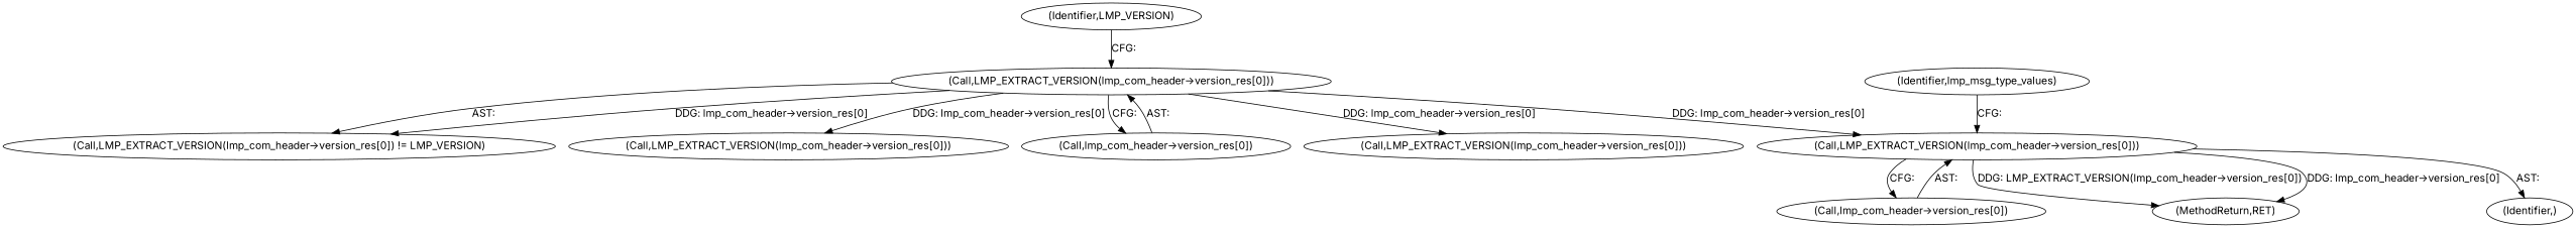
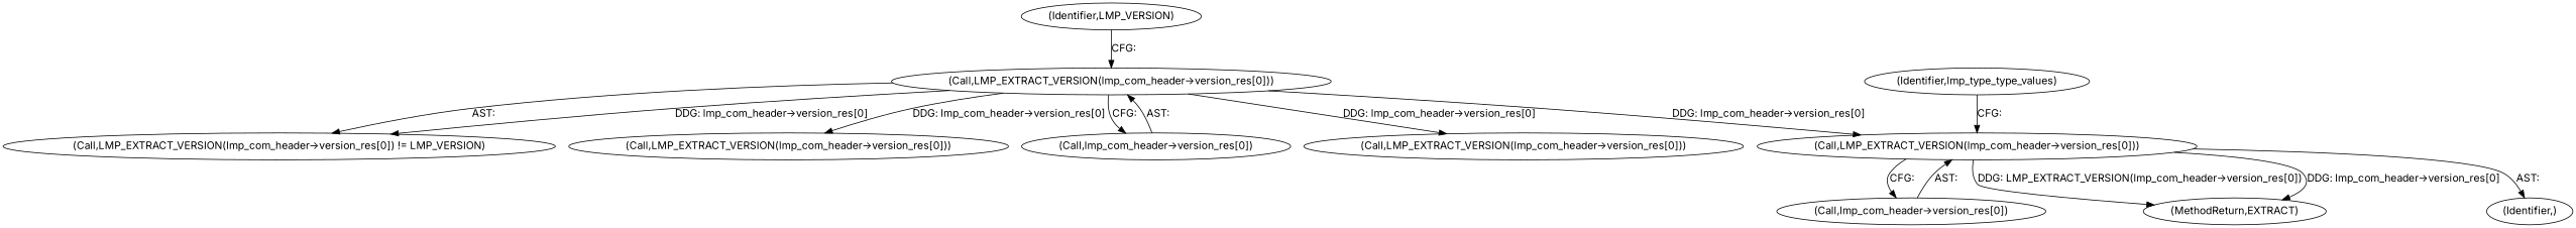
  digraph {
    fontname=Inter
    node [fontname=Inter]
    edge [fontname=Inter]
    n1 [label="(Call,LMP_EXTRACT_VERSION(lmp_com_header->version_res[0]))"]
    n2 [label="(Call,lmp_com_header->version_res[0])"]
-   n3 [label="(MethodReturn,RET)"]
+   n3 [label="(MethodReturn,EXTRACT)"]
    n4 [label="(Identifier,)"]
    n5 [label="(Call,LMP_EXTRACT_VERSION(lmp_com_header->version_res[0]))"]
    n6 [label="(Call,LMP_EXTRACT_VERSION(lmp_com_header->version_res[0]) != LMP_VERSION)"]
    n7 [label="(Call,LMP_EXTRACT_VERSION(lmp_com_header->version_res[0]))"]
    n8 [label="(Call,lmp_com_header->version_res[0])"]
    n9 [label="(Call,LMP_EXTRACT_VERSION(lmp_com_header->version_res[0]))"]
    n10 [label="(Identifier,LMP_VERSION)"]
-   n11 [label="(Identifier,lmp_msg_type_values)"]
+   n11 [label="(Identifier,lmp_type_type_values)"]
    n1 -> n2 [label="CFG: "]
    n1 -> n3 [label="DDG: LMP_EXTRACT_VERSION(lmp_com_header->version_res[0])"]
    n1 -> n3 [label="DDG: lmp_com_header->version_res[0]"]
    n1 -> n4 [label="AST: "]
    n2 -> n1 [label="AST: "]
    n5 -> n1 [label="DDG: lmp_com_header->version_res[0]"]
    n5 -> n6 [label="AST: "]
    n5 -> n6 [label="DDG: lmp_com_header->version_res[0]"]
    n5 -> n7 [label="DDG: lmp_com_header->version_res[0]"]
    n5 -> n8 [label="CFG: "]
    n5 -> n9 [label="DDG: lmp_com_header->version_res[0]"]
    n8 -> n5 [label="AST: "]
    n10 -> n5 [label="CFG: "]
    n11 -> n1 [label="CFG: "]
  }
